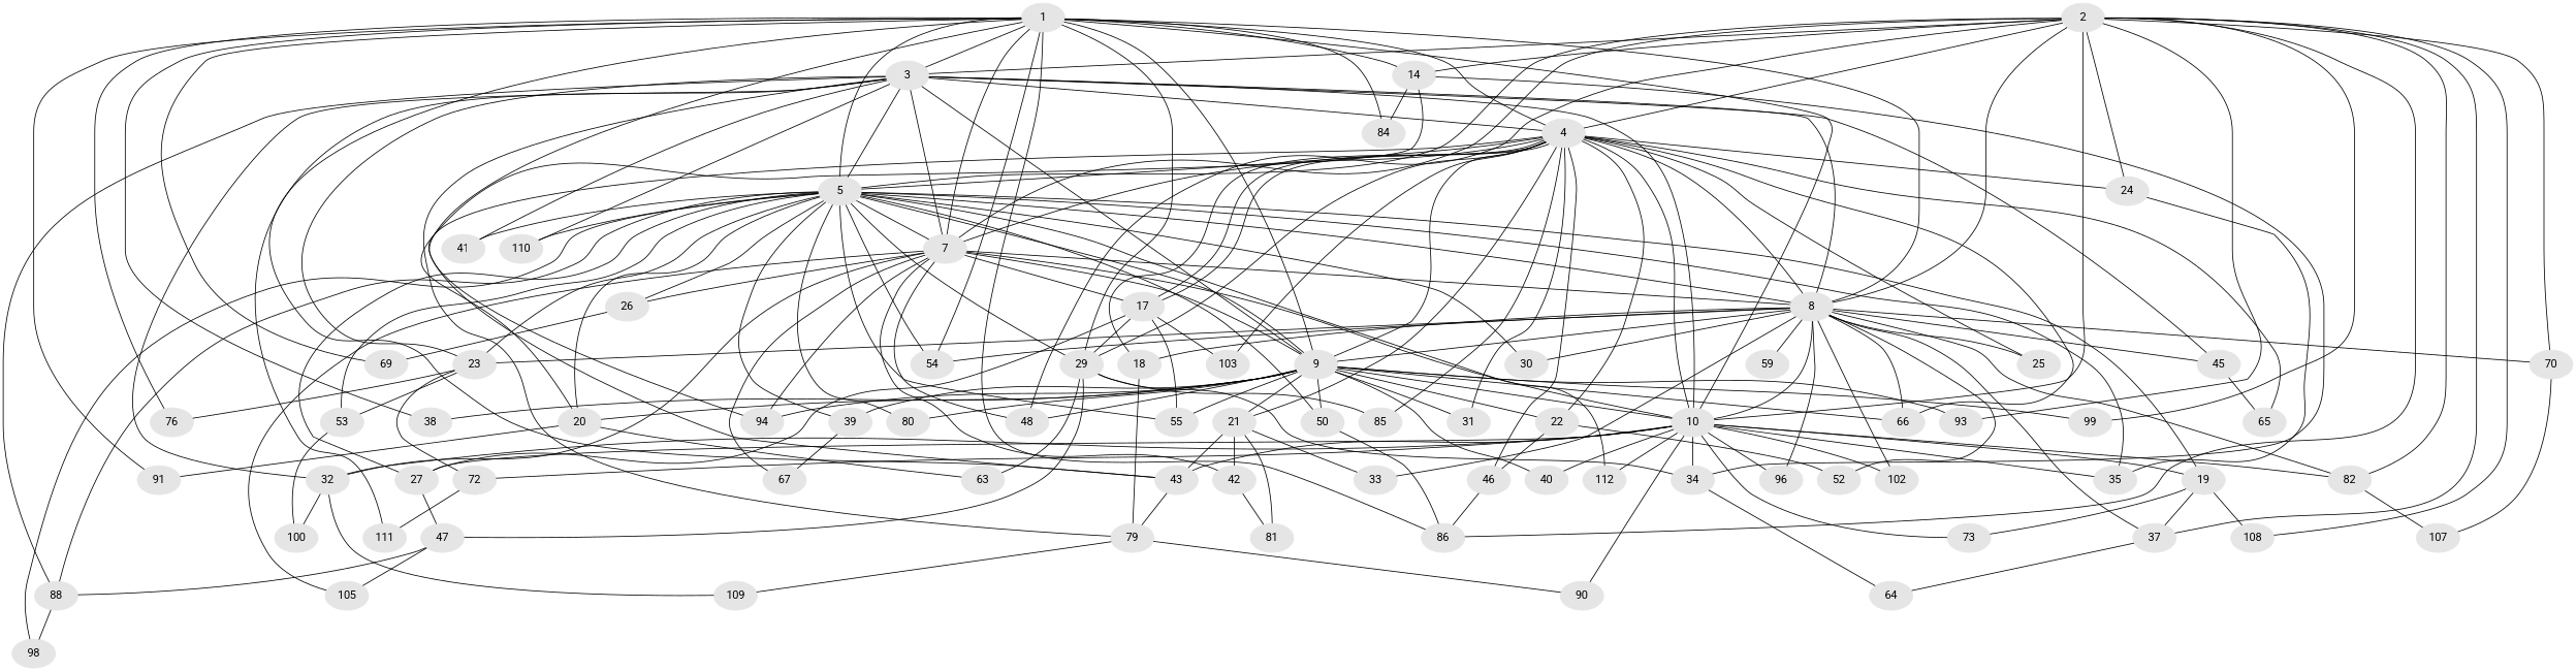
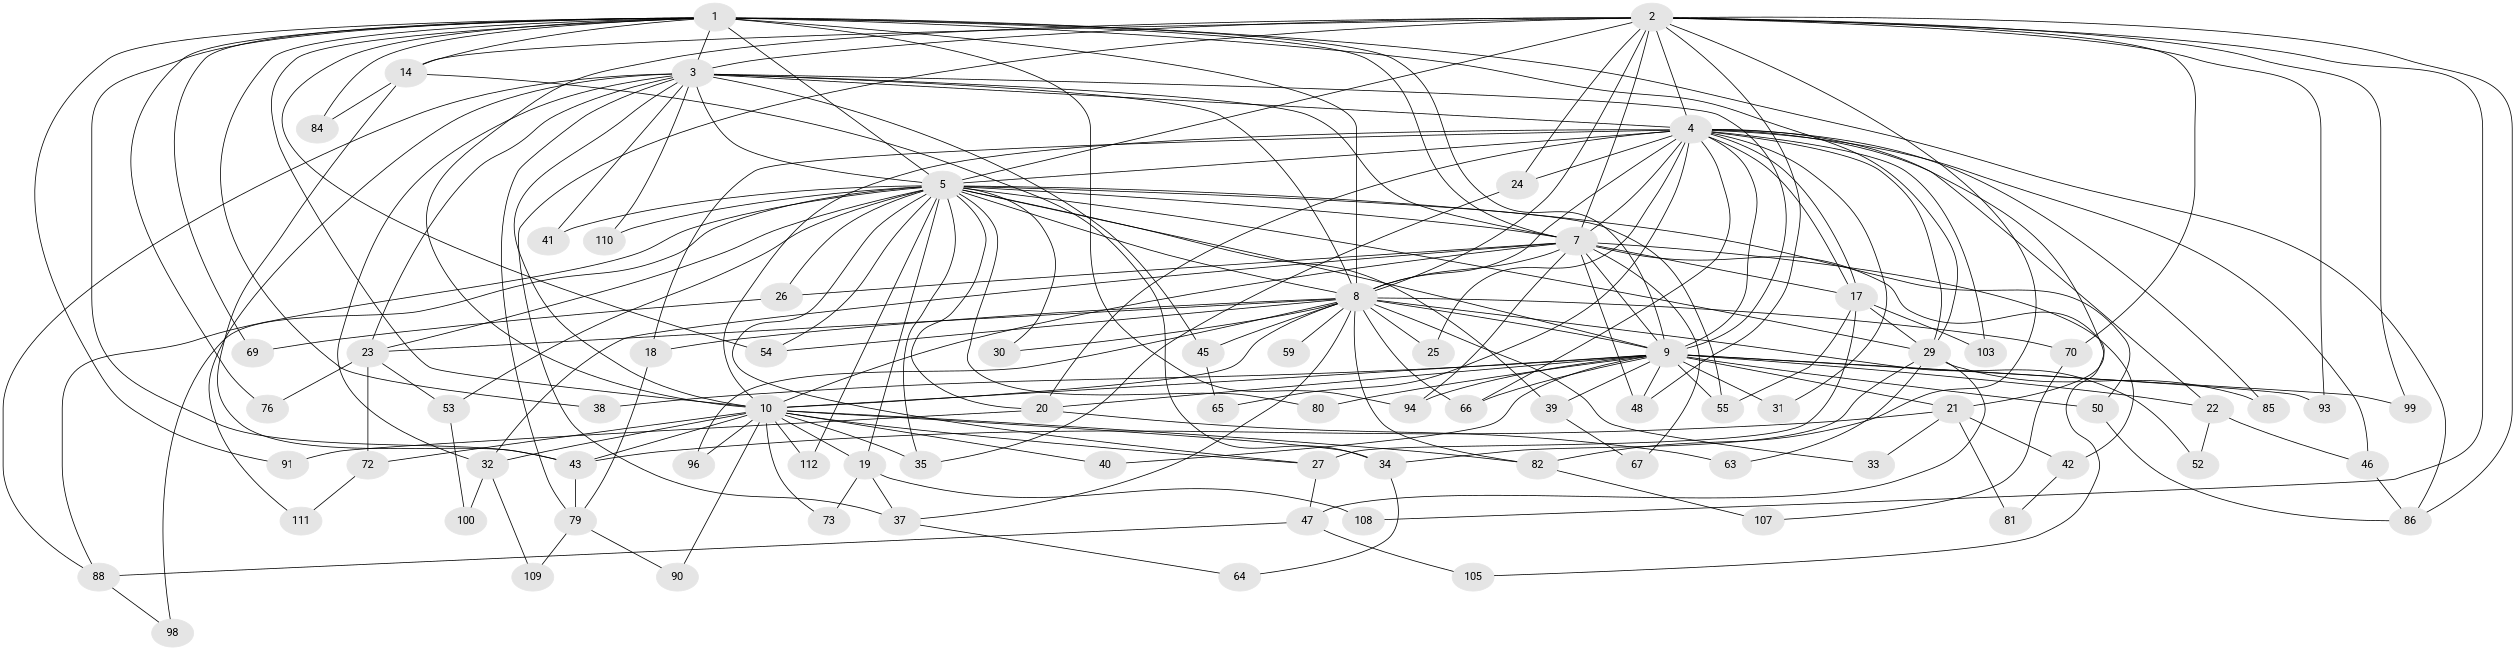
  graph {
    fontname=Roboto
    node [color=gray90 fontname=Roboto style=filled]
    edge [fontname=Roboto]
    1 [super="+6"]
    3 [super="+15"]
    4 [super="+49"]
    5 [super="+12"]
    7 [super="+57"]
    8 [super="+28"]
    9 [super="+16"]
    10 [super="+11"]
    14
    29 [super="+83"]
    38
    43 [super="+44"]
    54 [super="+60"]
    69
    76
    84
    86 [super="+95"]
    91
    94 [super="+106"]
    2 [super="+13"]
    24
    37 [super="+61"]
    48 [super="+101"]
    70
    82 [super="+87"]
    93
    99
    108
    23 [super="+78"]
    32 [super="+75"]
    41
    45
    79 [super="+92"]
    88 [super="+89"]
    110
    111
    17 [super="+71"]
    18
    20 [super="+51"]
    21 [super="+56"]
    22
    25
    31
    46
    65
    66 [super="+68"]
    85
    103
    19 [super="+58"]
    26
    27 [super="+36"]
    30
    35 [super="+77"]
    39
    50 [super="+104"]
    53 [super="+97"]
    80
    98
    112
    55
    42 [super="+74"]
    67
    105
    59
    33
    52
    96
-   102
    40
    34 [super="+62"]
    72
    73
    90
    63
    47
    64
    107
    100
    109
    81
    1 -- 3 [weight=2]
-   1 -- 4 [weight=2]
    1 -- 5 [weight=2]
    1 -- 7 [weight=2]
    1 -- 8 [weight=2]
    1 -- 9 [weight=3]
    1 -- 10 [weight=2]
    1 -- 14
    1 -- 29
    1 -- 38
    1 -- 43
    1 -- 54
    1 -- 69
    1 -- 76
    1 -- 84
    1 -- 86
    1 -- 91
    1 -- 94
    3 -- 4 [weight=2]
    3 -- 5
    3 -- 7
    3 -- 8
    3 -- 9
    3 -- 10
    3 -- 23
    3 -- 32
    3 -- 41
    3 -- 45
    3 -- 79
    3 -- 88
    3 -- 110
    3 -- 111
    4 -- 5
    4 -- 7
    4 -- 8
    4 -- 9
    4 -- 10 [weight=2]
    4 -- 29
    4 -- 24
    4 -- 17
    4 -- 17
    4 -- 18
    4 -- 20
    4 -- 21
    4 -- 22
    4 -- 25
    4 -- 31
    4 -- 46
    4 -- 65
    4 -- 66
    4 -- 85
    4 -- 103
    5 -- 7
    5 -- 8
    5 -- 9 [weight=2]
    5 -- 29
    5 -- 54
    5 -- 23
    5 -- 41
    5 -- 88
    5 -- 110
    5 -- 20
    5 -- 19 [weight=2]
    5 -- 26
    5 -- 27
    5 -- 30
    5 -- 35
    5 -- 39
    5 -- 50
    5 -- 53 [weight=2]
    5 -- 80
    5 -- 98
    5 -- 112
    5 -- 55 [weight=2]
    7 -- 8
    7 -- 9
    7 -- 10
    7 -- 94
    7 -- 48
    7 -- 32
    7 -- 17
    7 -- 26
    7 -- 42 [weight=2]
    7 -- 67
    7 -- 105
    8 -- 9
    8 -- 10
    8 -- 54
    8 -- 37
    8 -- 70
    8 -- 82
    8 -- 23
    8 -- 45
    8 -- 18
    8 -- 25
    8 -- 66
    8 -- 30
    8 -- 59
    8 -- 33
    8 -- 52
    8 -- 96
-   8 -- 102
    9 -- 10
    9 -- 38
    9 -- 94
    9 -- 48
    9 -- 93
    9 -- 99
    9 -- 20
    9 -- 21
    9 -- 22
    9 -- 31
    9 -- 66
    9 -- 39
    9 -- 50
    9 -- 80
    9 -- 55
    9 -- 40
    10 -- 43
    10 -- 82
    10 -- 32
    10 -- 19
    10 -- 27
    10 -- 35
    10 -- 112
    10 -- 96
-   10 -- 102
    10 -- 40
    10 -- 34
    10 -- 72
    10 -- 73
    10 -- 90
    14 -- 43
    14 -- 84
    14 -- 34
    29 -- 85
    29 -- 34
    29 -- 63
    29 -- 47
    43 -- 79
    2 -- 3
    2 -- 4
    2 -- 5
    2 -- 7
    2 -- 8
    2 -- 10 [weight=2]
    2 -- 14
    2 -- 86
    2 -- 24
    2 -- 37
    2 -- 48
    2 -- 70
    2 -- 82
    2 -- 93
    2 -- 99
    2 -- 108
    24 -- 35
    37 -- 64
    70 -- 107
    82 -- 107
    23 -- 76
    23 -- 53
    23 -- 72
    32 -- 100
    32 -- 109
    45 -- 65
    79 -- 90
    79 -- 109
    88 -- 98
    17 -- 29
    17 -- 103
    17 -- 27
    17 -- 55
    18 -- 79
    20 -- 91
    20 -- 63
    21 -- 43
    21 -- 42
    21 -- 33
    21 -- 81
    22 -- 46
    22 -- 52
    46 -- 86
    19 -- 37
    19 -- 108
    19 -- 73
    26 -- 69
    27 -- 47
    39 -- 67
    50 -- 86
    53 -- 100
    42 -- 81
    34 -- 64
    72 -- 111
    47 -- 88
    47 -- 105
  }
